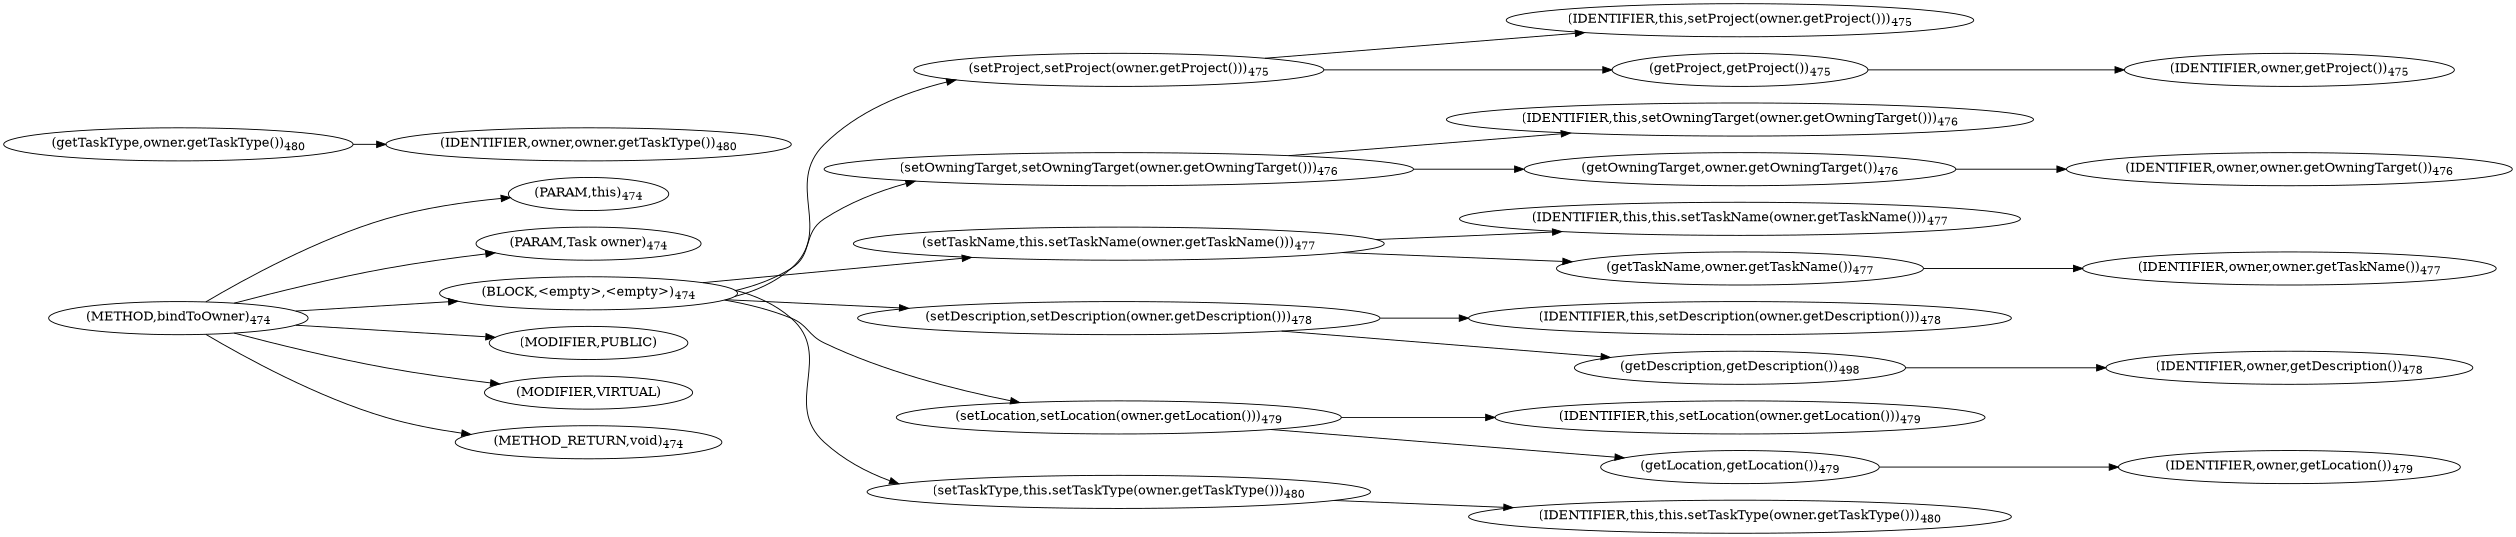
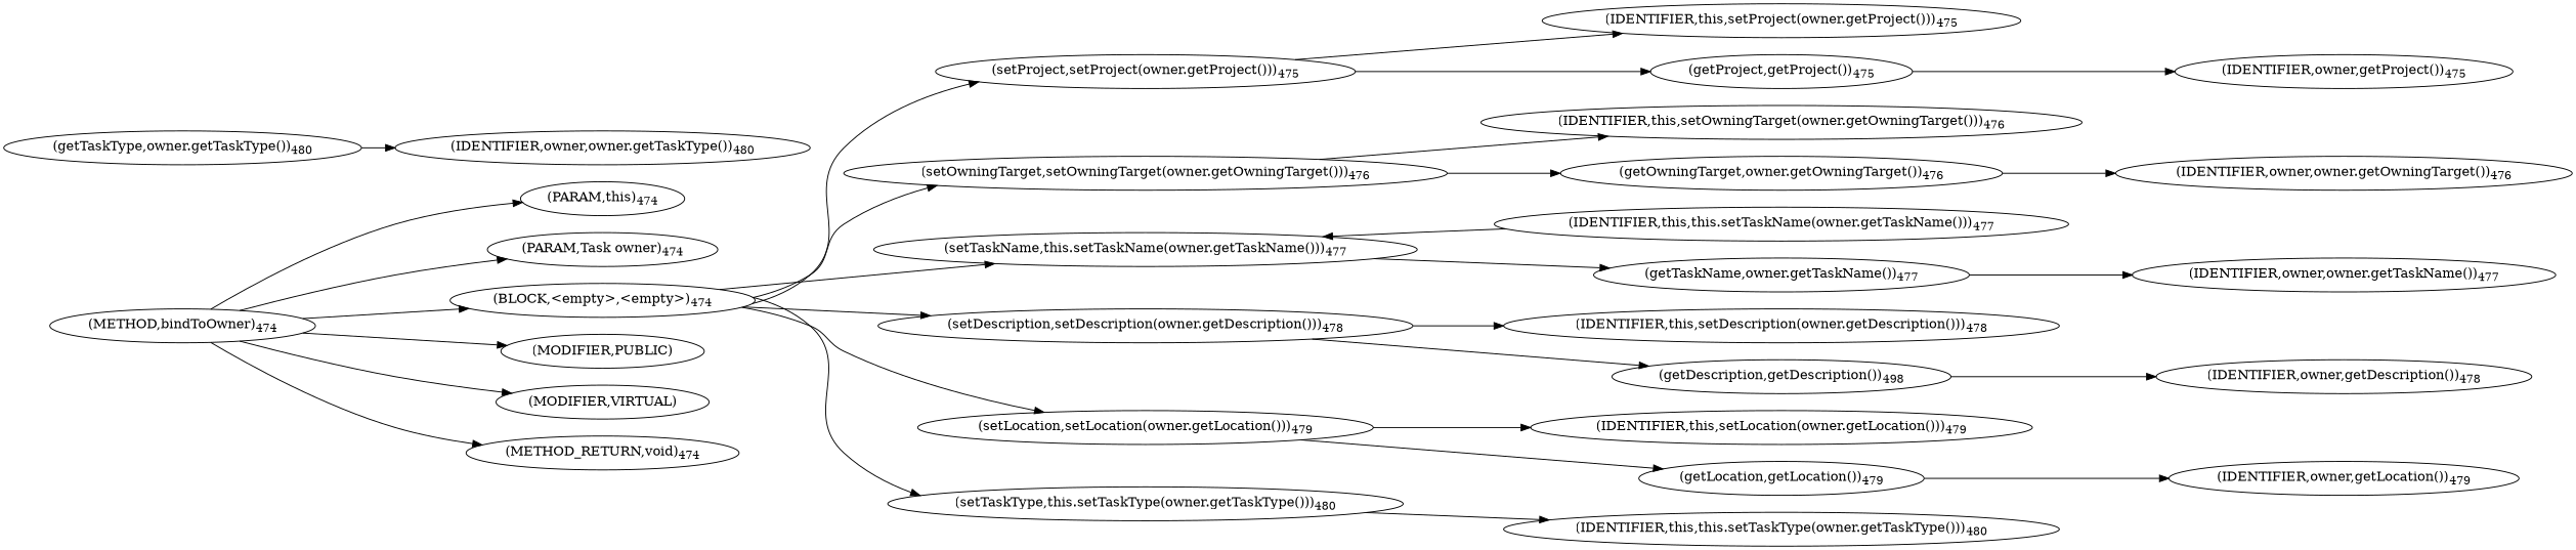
  digraph {
    fontname="DejaVu Serif"
    rankdir=LR
    node [fontname="DejaVu Serif"]
    edge [fontname="DejaVu Serif"]
    n1 [label=<(METHOD,bindToOwner)<SUB>474</SUB>>]
    n2 [label=<(PARAM,this)<SUB>474</SUB>>]
    n3 [label=<(PARAM,Task owner)<SUB>474</SUB>>]
    n4 [label=<(BLOCK,&lt;empty&gt;,&lt;empty&gt;)<SUB>474</SUB>>]
    n5 [label=<(MODIFIER,PUBLIC)>]
    n6 [label=<(MODIFIER,VIRTUAL)>]
    n7 [label=<(METHOD_RETURN,void)<SUB>474</SUB>>]
    n8 [label=<(setProject,setProject(owner.getProject()))<SUB>475</SUB>>]
    n9 [label=<(setOwningTarget,setOwningTarget(owner.getOwningTarget()))<SUB>476</SUB>>]
    n10 [label=<(setTaskName,this.setTaskName(owner.getTaskName()))<SUB>477</SUB>>]
    n11 [label=<(setDescription,setDescription(owner.getDescription()))<SUB>478</SUB>>]
    n12 [label=<(setLocation,setLocation(owner.getLocation()))<SUB>479</SUB>>]
    n13 [label=<(setTaskType,this.setTaskType(owner.getTaskType()))<SUB>480</SUB>>]
    n14 [label=<(IDENTIFIER,this,setProject(owner.getProject()))<SUB>475</SUB>>]
    n15 [label=<(getProject,getProject())<SUB>475</SUB>>]
    n16 [label=<(IDENTIFIER,this,setOwningTarget(owner.getOwningTarget()))<SUB>476</SUB>>]
    n17 [label=<(getOwningTarget,owner.getOwningTarget())<SUB>476</SUB>>]
    n18 [label=<(IDENTIFIER,this,this.setTaskName(owner.getTaskName()))<SUB>477</SUB>>]
    n19 [label=<(getTaskName,owner.getTaskName())<SUB>477</SUB>>]
    n20 [label=<(IDENTIFIER,this,setDescription(owner.getDescription()))<SUB>478</SUB>>]
    n21 [label=<(getDescription,getDescription())<SUB>498</SUB>>]
    n22 [label=<(IDENTIFIER,this,setLocation(owner.getLocation()))<SUB>479</SUB>>]
    n23 [label=<(getLocation,getLocation())<SUB>479</SUB>>]
    n24 [label=<(IDENTIFIER,this,this.setTaskType(owner.getTaskType()))<SUB>480</SUB>>]
    n25 [label=<(IDENTIFIER,owner,getProject())<SUB>475</SUB>>]
    n26 [label=<(IDENTIFIER,owner,owner.getOwningTarget())<SUB>476</SUB>>]
    n27 [label=<(IDENTIFIER,owner,owner.getTaskName())<SUB>477</SUB>>]
    n28 [label=<(IDENTIFIER,owner,getDescription())<SUB>478</SUB>>]
    n29 [label=<(IDENTIFIER,owner,getLocation())<SUB>479</SUB>>]
    n30 [label=<(getTaskType,owner.getTaskType())<SUB>480</SUB>>]
    n31 [label=<(IDENTIFIER,owner,owner.getTaskType())<SUB>480</SUB>>]
    n1 -> n2
    n1 -> n3
    n1 -> n4
    n1 -> n5
    n1 -> n6
    n1 -> n7
    n4 -> n8
    n4 -> n9
    n4 -> n10
    n4 -> n11
    n4 -> n12
    n4 -> n13
    n8 -> n14
    n8 -> n15
    n9 -> n16
    n9 -> n17
-   n10 -> n18
+   n18 -> n10
    n10 -> n19
    n11 -> n20
    n11 -> n21
    n12 -> n22
    n12 -> n23
    n13 -> n24
    n15 -> n25
    n17 -> n26
    n19 -> n27
    n21 -> n28
    n23 -> n29
    n30 -> n31
  }
